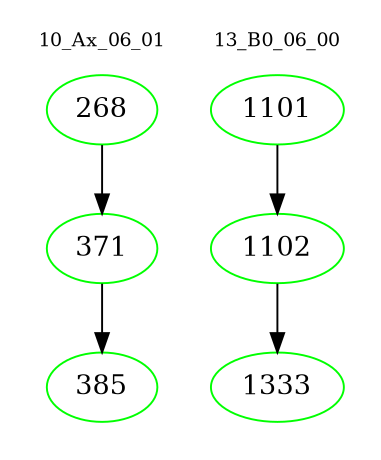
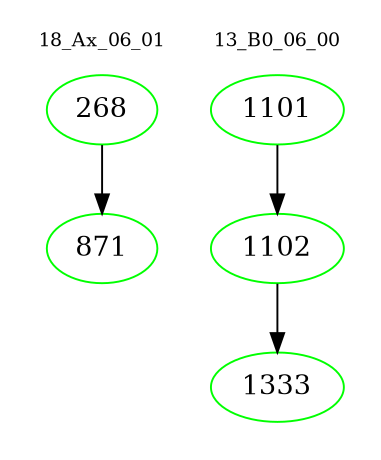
  digraph {
    node [color=green]
    edge [color=black]
    n1 [label=268]
-   n2 [label=371]
-   n3 [label=385]
+   n2 [label=871]
    n4 [label=1101]
    n5 [label=1102]
    n6 [label=1333]
    subgraph cluster_1 {
      color=white
      fontsize=10
-     label="10_Ax_06_01"
+     label="18_Ax_06_01"
      n1
      n2
-     n3
    }
    subgraph cluster_2 {
      color=white
      fontsize=10
      label="13_B0_06_00"
      n4
      n5
      n6
    }
    n1 -> n2
-   n2 -> n3
    n4 -> n5
    n5 -> n6
  }
